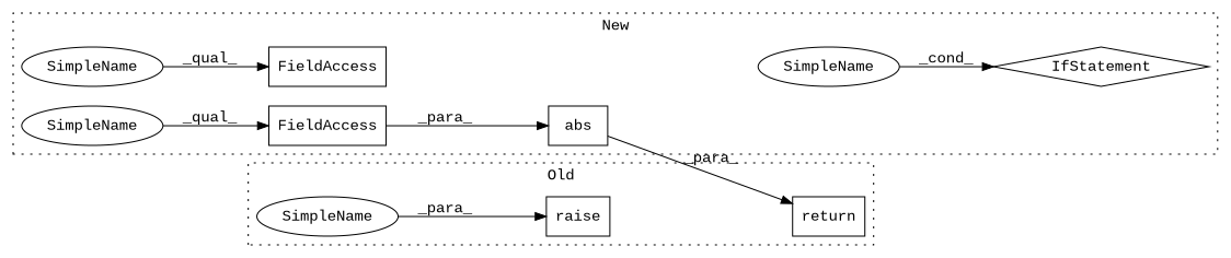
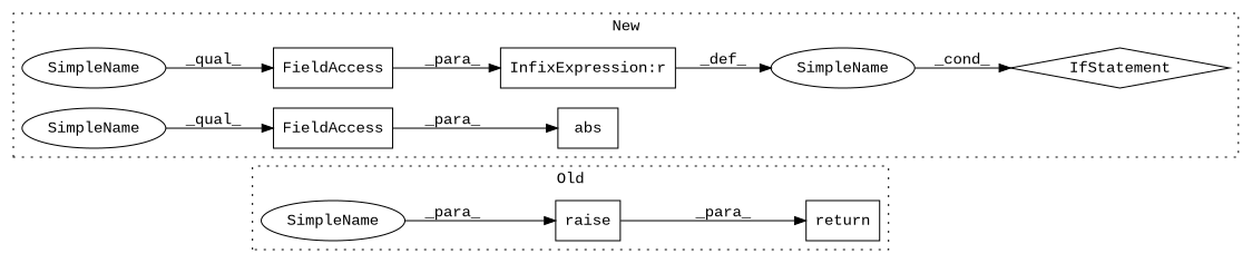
  digraph {
    fontname="Liberation Mono"
    rankdir=LR
    node [a=42 fontname="Liberation Mono" l=4 s=9380 shape=box]
    edge [fontname="Liberation Mono"]
    n1 [a=32 l="6,1" label=raise s="8811,8828"]
    n2 [a=41 l=7 label=return s=8804]
    n3 [label=SimpleName s=8824 shape=ellipse]
    n4 [a=32 l="4,1" label=abs s="9376,9392"]
    n5 [a=25 l="4,2" label=IfStatement s="9262,9294" shape=diamond]
    n6 [label=SimpleName shape=ellipse l="" s=""]
    n7 [a=22 l=12 label=FieldAccess]
+   n8 [a=27 l=3 label="InfixExpression:r" s=9288]
    n9 [a=22 l=22 label=FieldAccess s=9266]
    n10 [label=SimpleName shape=ellipse]
    n11 [label=SimpleName s=9266 shape=ellipse]
    subgraph cluster_1 {
      label=Old
      style=dotted
      n1
      n2
      n3
    }
    subgraph cluster_2 {
      label=New
      style=dotted
      n4
      n5
      n6
      n7
+     n8
      n9
      n10
      n11
    }
-   n4 -> n2 [label=_para_]
+   n1 -> n2 [label=_para_]
    n3 -> n1 [label=_para_]
    n6 -> n5 [label=_cond_]
    n7 -> n4 [label=_para_]
+   n8 -> n6 [label=_def_]
+   n9 -> n8 [label=_para_]
    n10 -> n7 [label=_qual_]
    n11 -> n9 [label=_qual_]
  }
